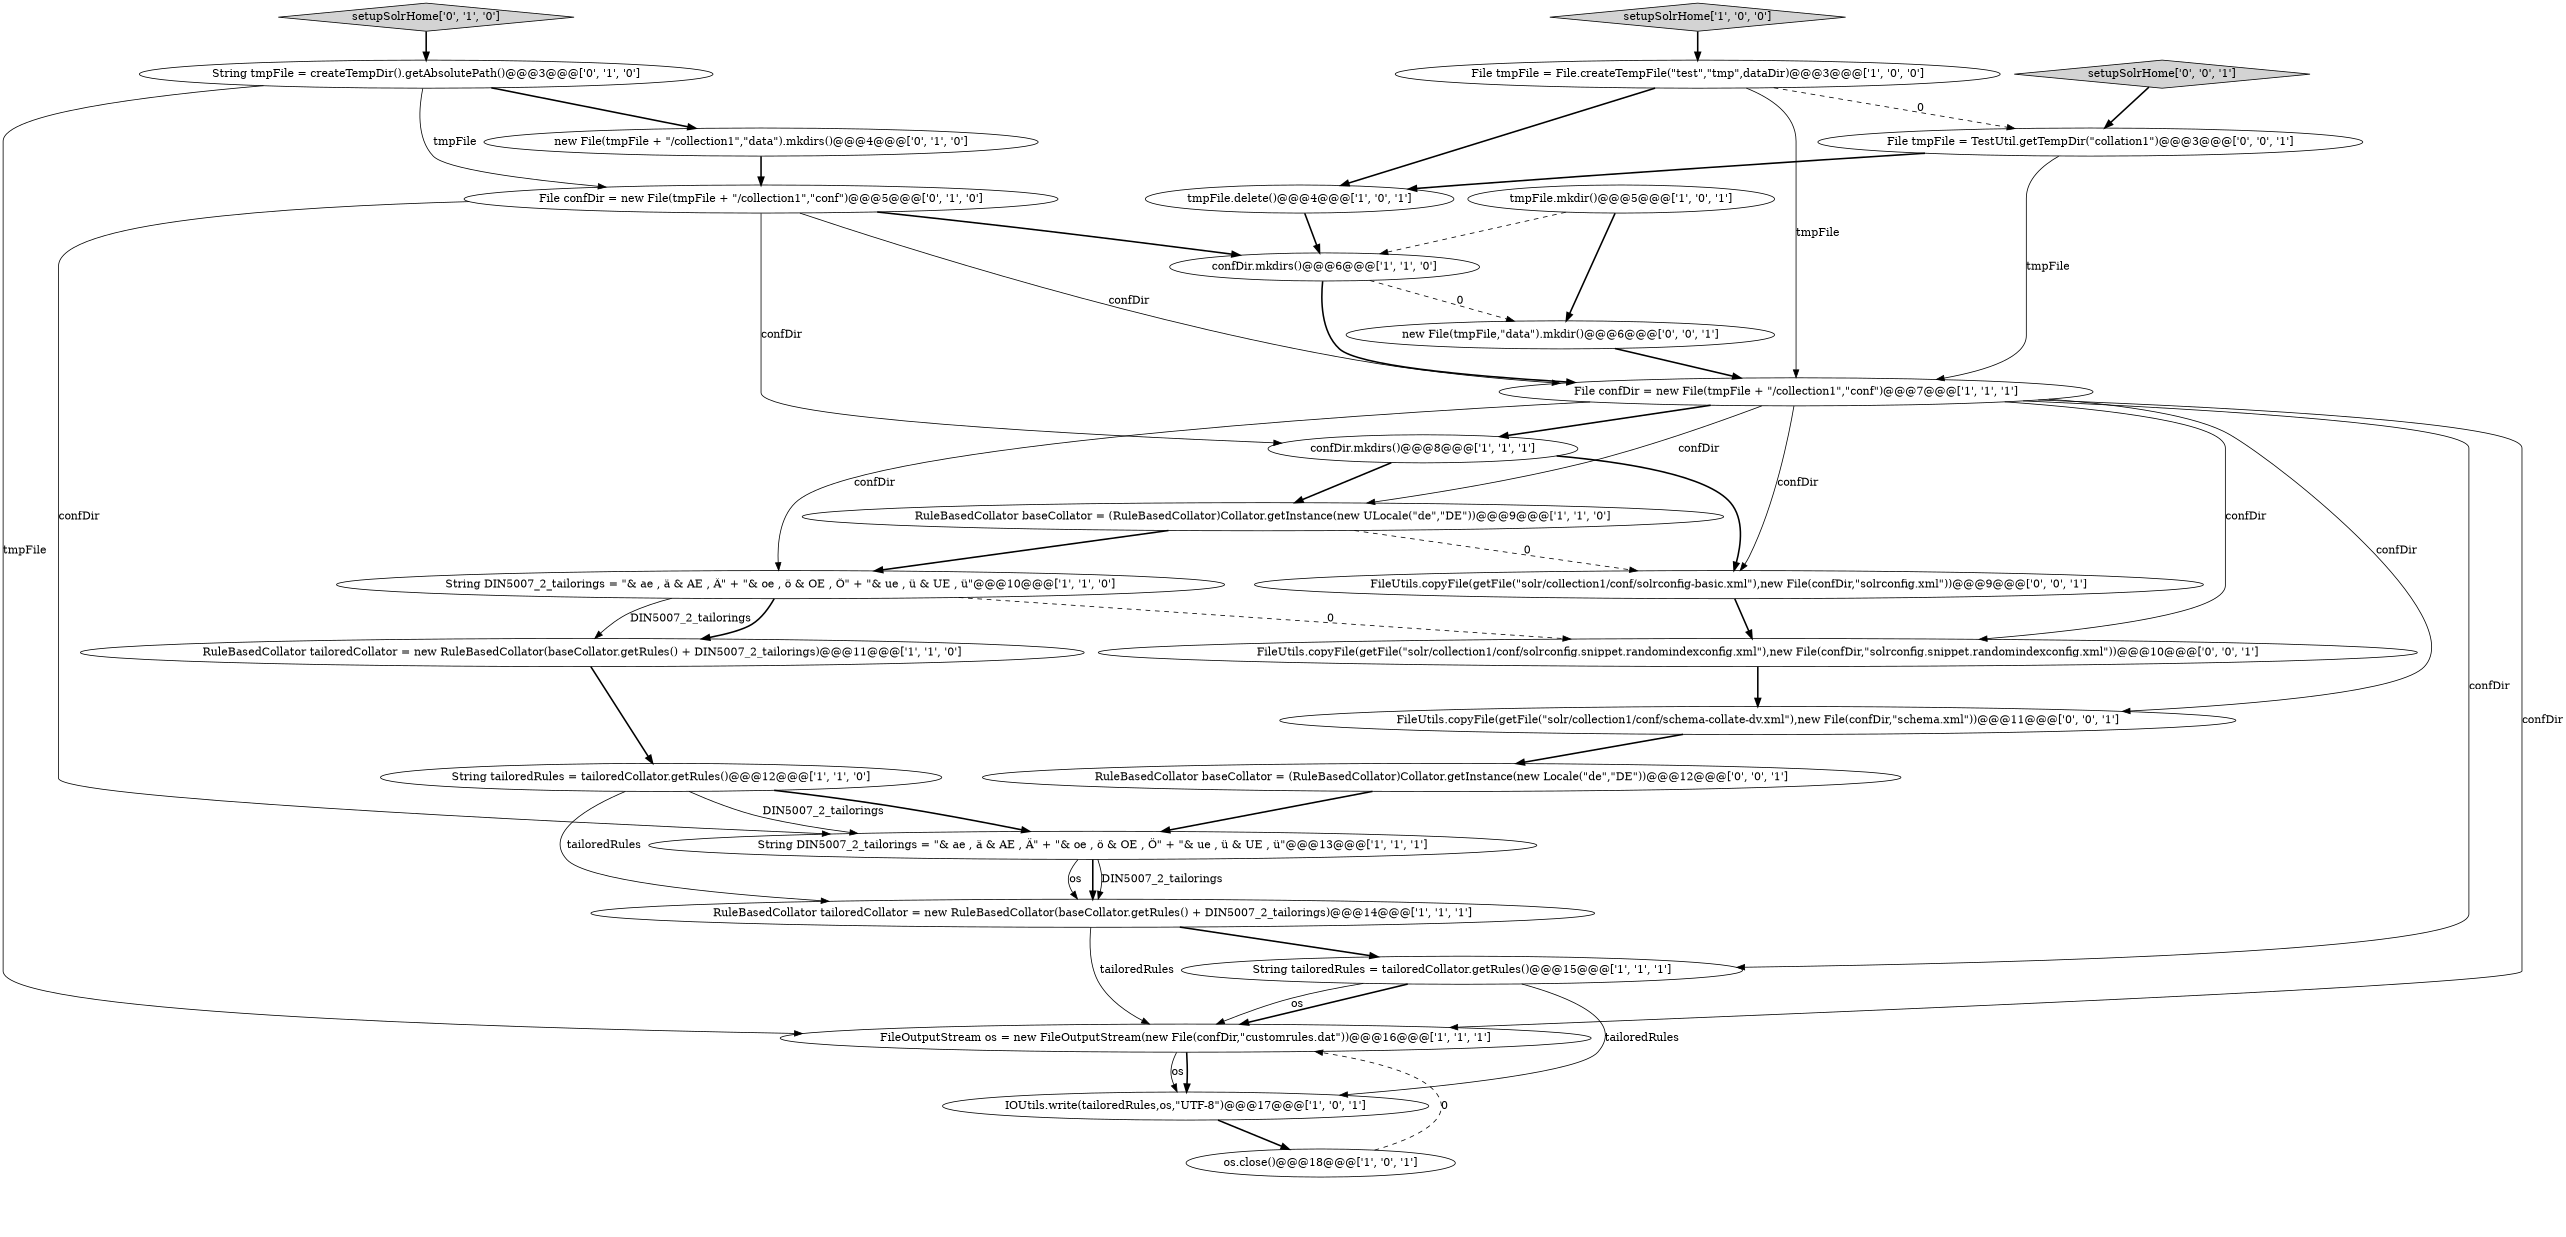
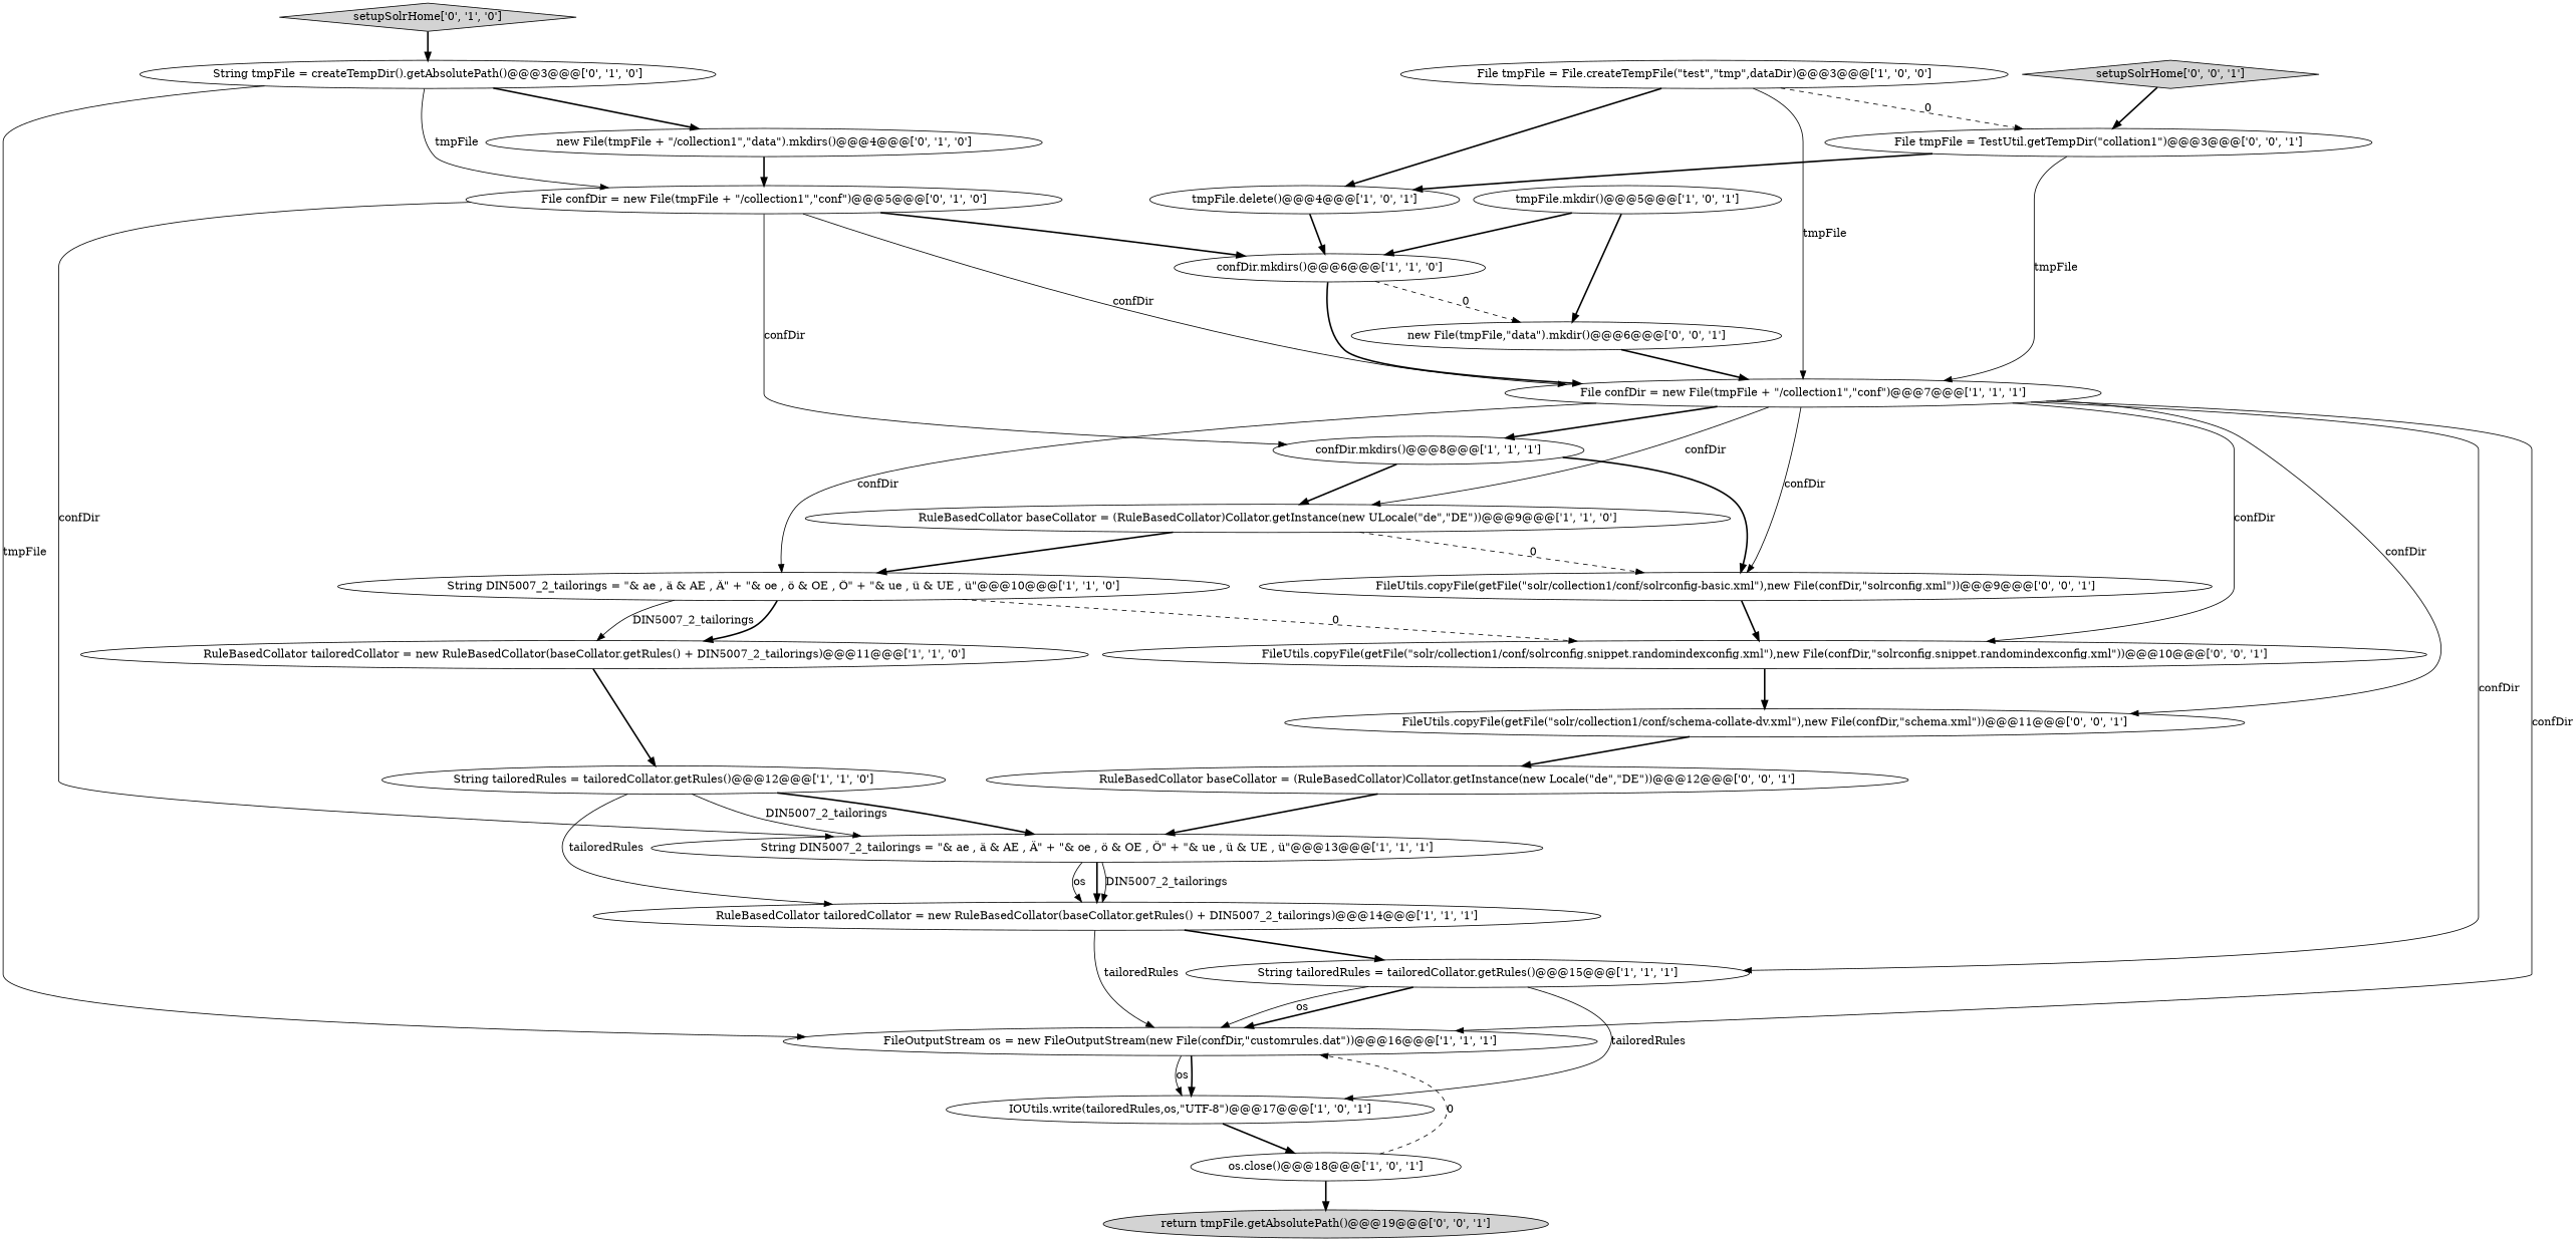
  digraph {
    node [fillcolor=white shape=ellipse style=filled]
    edge [style=bold]
    n1 [label="FileOutputStream os = new FileOutputStream(new File(confDir,\"customrules.dat\"))@@@16@@@['1', '1', '1']"]
    n2 [label="IOUtils.write(tailoredRules,os,\"UTF-8\")@@@17@@@['1', '0', '1']"]
    n3 [label="os.close()@@@18@@@['1', '0', '1']"]
    n4 [label="String tailoredRules = tailoredCollator.getRules()@@@12@@@['1', '1', '0']"]
    n5 [label="RuleBasedCollator tailoredCollator = new RuleBasedCollator(baseCollator.getRules() + DIN5007_2_tailorings)@@@14@@@['1', '1', '1']"]
    n6 [label="String DIN5007_2_tailorings = \"& ae , ä & AE , Ä\" + \"& oe , ö & OE , Ö\" + \"& ue , ü & UE , ü\"@@@13@@@['1', '1', '1']"]
    n7 [label="String tailoredRules = tailoredCollator.getRules()@@@15@@@['1', '1', '1']"]
    n8 [label="FileUtils.copyFile(getFile(\"solr/collection1/conf/schema-collate-dv.xml\"),new File(confDir,\"schema.xml\"))@@@11@@@['0', '0', '1']"]
    n9 [label="RuleBasedCollator baseCollator = (RuleBasedCollator)Collator.getInstance(new Locale(\"de\",\"DE\"))@@@12@@@['0', '0', '1']"]
-   n10 [fillcolor=lightgray label="setupSolrHome['1', '0', '0']" shape=diamond]
    n11 [label="File tmpFile = File.createTempFile(\"test\",\"tmp\",dataDir)@@@3@@@['1', '0', '0']"]
    n12 [label="File tmpFile = TestUtil.getTempDir(\"collation1\")@@@3@@@['0', '0', '1']"]
    n13 [label="tmpFile.delete()@@@4@@@['1', '0', '1']"]
    n14 [label="File confDir = new File(tmpFile + \"/collection1\",\"conf\")@@@7@@@['1', '1', '1']"]
    n15 [label="FileUtils.copyFile(getFile(\"solr/collection1/conf/solrconfig.snippet.randomindexconfig.xml\"),new File(confDir,\"solrconfig.snippet.randomindexconfig.xml\"))@@@10@@@['0', '0', '1']"]
    n16 [label="FileUtils.copyFile(getFile(\"solr/collection1/conf/solrconfig-basic.xml\"),new File(confDir,\"solrconfig.xml\"))@@@9@@@['0', '0', '1']"]
    n17 [label="new File(tmpFile + \"/collection1\",\"data\").mkdirs()@@@4@@@['0', '1', '0']"]
    n18 [label="File confDir = new File(tmpFile + \"/collection1\",\"conf\")@@@5@@@['0', '1', '0']"]
    n19 [label="confDir.mkdirs()@@@6@@@['1', '1', '0']"]
    n20 [label="confDir.mkdirs()@@@8@@@['1', '1', '1']"]
+   n21 [fillcolor=lightgray label="return tmpFile.getAbsolutePath()@@@19@@@['0', '0', '1']"]
    n22 [label="RuleBasedCollator baseCollator = (RuleBasedCollator)Collator.getInstance(new ULocale(\"de\",\"DE\"))@@@9@@@['1', '1', '0']"]
    n23 [label="String DIN5007_2_tailorings = \"& ae , ä & AE , Ä\" + \"& oe , ö & OE , Ö\" + \"& ue , ü & UE , ü\"@@@10@@@['1', '1', '0']"]
    n24 [label="new File(tmpFile,\"data\").mkdir()@@@6@@@['0', '0', '1']"]
    n25 [label="RuleBasedCollator tailoredCollator = new RuleBasedCollator(baseCollator.getRules() + DIN5007_2_tailorings)@@@11@@@['1', '1', '0']"]
    n26 [label="tmpFile.mkdir()@@@5@@@['1', '0', '1']"]
    n27 [fillcolor=lightgray label="setupSolrHome['0', '1', '0']" shape=diamond]
    n28 [label="String tmpFile = createTempDir().getAbsolutePath()@@@3@@@['0', '1', '0']"]
    n29 [fillcolor=lightgray label="setupSolrHome['0', '0', '1']" shape=diamond]
    n1 -> n2
    n1 -> n2 [label=os style=solid]
    n2 -> n3
    n3 -> n1 [label=0 style=dashed]
+   n3 -> n21
    n4 -> n5 [label=tailoredRules style=solid]
    n4 -> n6
    n4 -> n6 [label=DIN5007_2_tailorings style=solid]
    n5 -> n1 [label=tailoredRules style=solid]
    n5 -> n7
    n6 -> n5 [label=os style=solid]
    n6 -> n5
    n6 -> n5 [label=DIN5007_2_tailorings style=solid]
    n7 -> n1
    n7 -> n1 [label=os style=solid]
    n7 -> n2 [label=tailoredRules style=solid]
    n8 -> n9
    n9 -> n6
-   n10 -> n11
    n11 -> n12 [label=0 style=dashed]
    n11 -> n13
    n11 -> n14 [label=tmpFile style=solid]
    n12 -> n13
    n12 -> n14 [label=tmpFile style=solid]
    n13 -> n19
    n14 -> n1 [label=confDir style=solid]
    n14 -> n7 [label=confDir style=solid]
    n14 -> n8 [label=confDir style=solid]
    n14 -> n15 [label=confDir style=solid]
    n14 -> n16 [label=confDir style=solid]
    n14 -> n20
    n14 -> n22 [label=confDir style=solid]
    n14 -> n23 [label=confDir style=solid]
    n15 -> n8
    n16 -> n15
    n17 -> n18
    n18 -> n6 [label=confDir style=solid]
    n18 -> n14 [label=confDir style=solid]
    n18 -> n19
    n18 -> n20 [label=confDir style=solid]
    n19 -> n14
    n19 -> n24 [label=0 style=dashed]
    n20 -> n16
    n20 -> n22
    n22 -> n16 [label=0 style=dashed]
    n22 -> n23
    n23 -> n15 [label=0 style=dashed]
    n23 -> n25 [label=DIN5007_2_tailorings style=solid]
    n23 -> n25
    n24 -> n14
    n25 -> n4
-   n26 -> n19 [style=dashed]
+   n26 -> n19
    n26 -> n24
    n27 -> n28
    n28 -> n1 [label=tmpFile style=solid]
    n28 -> n17
    n28 -> n18 [label=tmpFile style=solid]
    n29 -> n12
  }
